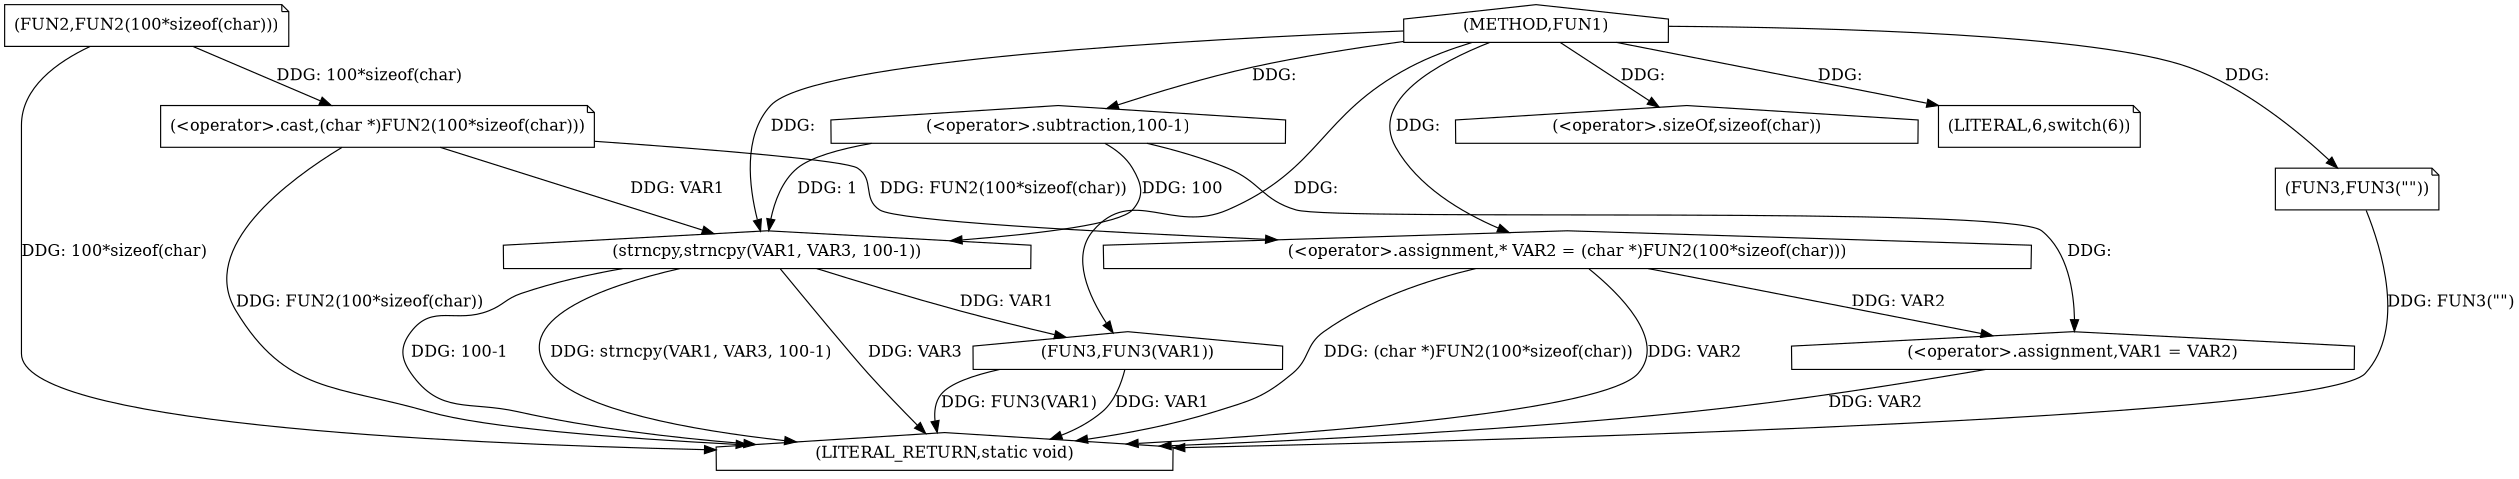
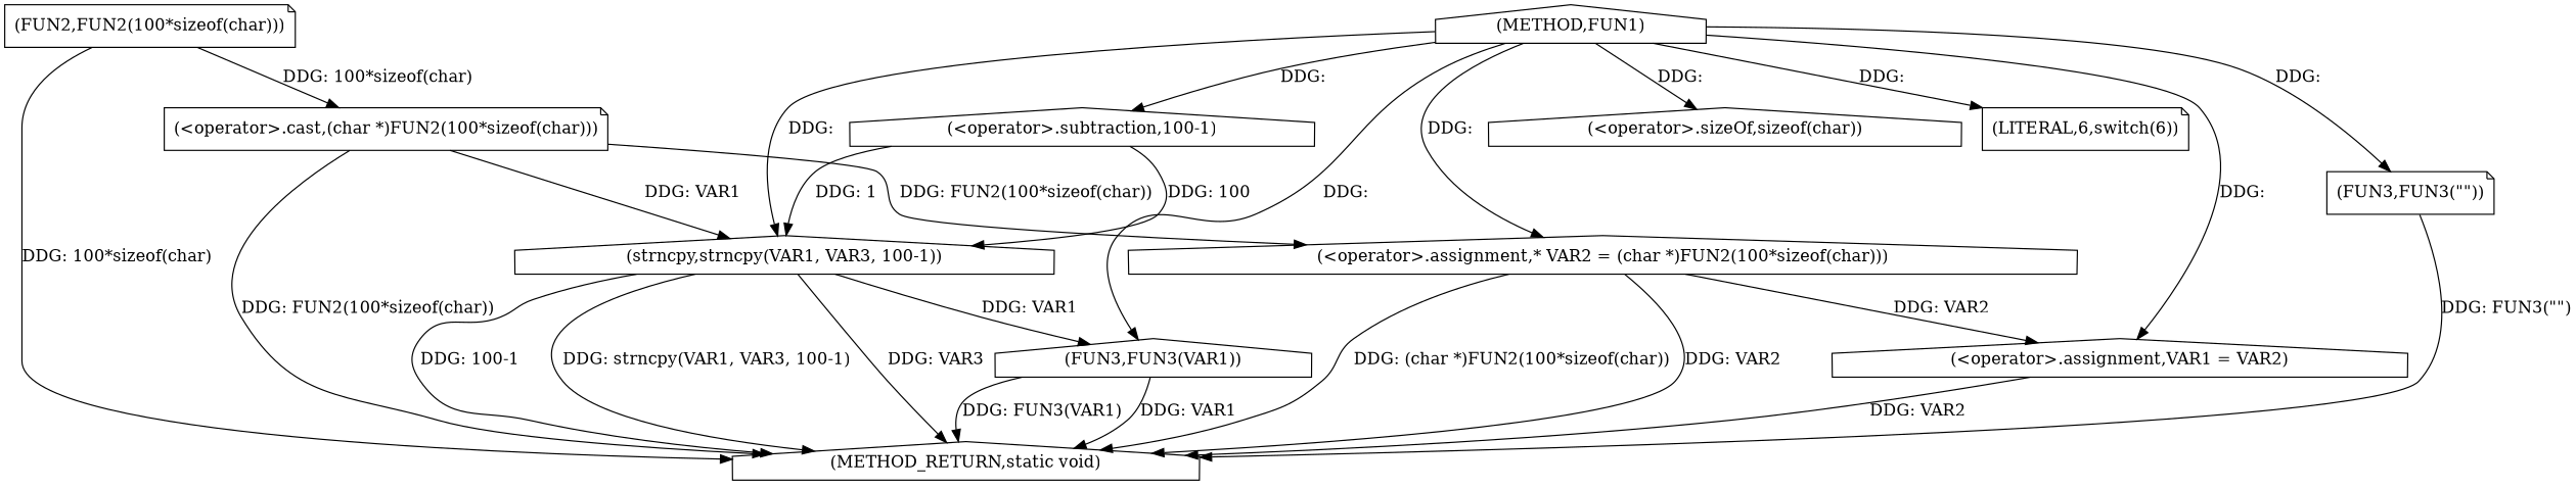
  digraph {
    node [shape=house]
    n1 [label="(METHOD,FUN1)"]
    n2 [label="(<operator>.assignment,* VAR2 = (char *)FUN2(100*sizeof(char)))"]
    n3 [label="(<operator>.sizeOf,sizeof(char))"]
    n4 [label="(LITERAL,6,switch(6))" shape=note]
    n5 [label="(<operator>.assignment,VAR1 = VAR2)"]
    n6 [label="(FUN3,FUN3(\"\"))" shape=note]
    n7 [label="(strncpy,strncpy(VAR1, VAR3, 100-1))"]
    n8 [label="(<operator>.subtraction,100-1)"]
    n9 [label="(FUN3,FUN3(VAR1))"]
-   n10 [label="(LITERAL_RETURN,static void)"]
+   n10 [label="(METHOD_RETURN,static void)"]
    n11 [label="(<operator>.cast,(char *)FUN2(100*sizeof(char)))" shape=note]
    n12 [label="(FUN2,FUN2(100*sizeof(char)))" shape=note]
    n1 -> n2 [label="DDG: "]
    n1 -> n3 [label="DDG: "]
    n1 -> n4 [label="DDG: "]
-   n8 -> n5 [label="DDG: "]
+   n1 -> n5 [label="DDG: "]
    n1 -> n6 [label="DDG: "]
    n1 -> n7 [label="DDG: "]
    n1 -> n8 [label="DDG: "]
    n1 -> n9 [label="DDG: "]
    n2 -> n5 [label="DDG: VAR2"]
    n2 -> n10 [label="DDG: VAR2"]
    n2 -> n10 [label="DDG: (char *)FUN2(100*sizeof(char))"]
    n5 -> n10 [label="DDG: VAR2"]
    n6 -> n10 [label="DDG: FUN3(\"\")"]
    n7 -> n9 [label="DDG: VAR1"]
    n7 -> n10 [label="DDG: 100-1"]
    n7 -> n10 [label="DDG: strncpy(VAR1, VAR3, 100-1)"]
    n7 -> n10 [label="DDG: VAR3"]
    n8 -> n7 [label="DDG: 100"]
    n8 -> n7 [label="DDG: 1"]
    n9 -> n10 [label="DDG: VAR1"]
    n9 -> n10 [label="DDG: FUN3(VAR1)"]
    n11 -> n2 [label="DDG: FUN2(100*sizeof(char))"]
    n11 -> n7 [label="DDG: VAR1"]
    n11 -> n10 [label="DDG: FUN2(100*sizeof(char))"]
    n12 -> n10 [label="DDG: 100*sizeof(char)"]
    n12 -> n11 [label="DDG: 100*sizeof(char)"]
  }
